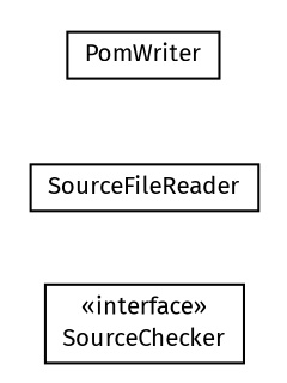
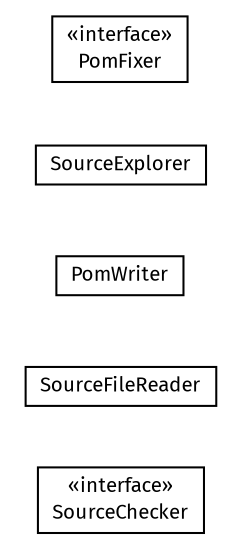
  digraph {
    nodesep=0.25
    ranksep=0.5
    rankdir=LR
    fontname="Fira Sans"
    node [fontcolor=black fontname="Fira Sans" fontsize=10.0 shape=plaintext]
    n1 [label=<<table title="org.universAAL.support.directives.util.SourceChecker" border="0" cellborder="1" cellspacing="0" cellpadding="2" port="p" href="./SourceChecker.html"> 		<tr><td><table border="0" cellspacing="0" cellpadding="1"> <tr><td align="center" balign="center"> &#171;interface&#187; </td></tr> <tr><td align="center" balign="center"> SourceChecker </td></tr> 		</table></td></tr> 		</table>>]
    n2 [label=<<table title="org.universAAL.support.directives.util.SourceFileReader" border="0" cellborder="1" cellspacing="0" cellpadding="2" port="p" href="./SourceFileReader.html"> 		<tr><td><table border="0" cellspacing="0" cellpadding="1"> <tr><td align="center" balign="center"> SourceFileReader </td></tr> 		</table></td></tr> 		</table>>]
    n3 [label=<<table title="org.universAAL.support.directives.util.PomWriter" border="0" cellborder="1" cellspacing="0" cellpadding="2" port="p" href="./PomWriter.html"> 		<tr><td><table border="0" cellspacing="0" cellpadding="1"> <tr><td align="center" balign="center"> PomWriter </td></tr> 		</table></td></tr> 		</table>>]
+   n4 [label=<<table title="org.universAAL.support.directives.util.SourceExplorer" border="0" cellborder="1" cellspacing="0" cellpadding="2" port="p" href="./SourceExplorer.html"> 		<tr><td><table border="0" cellspacing="0" cellpadding="1"> <tr><td align="center" balign="center"> SourceExplorer </td></tr> 		</table></td></tr> 		</table>>]
+   n5 [label=<<table title="org.universAAL.support.directives.util.PomFixer" border="0" cellborder="1" cellspacing="0" cellpadding="2" port="p" href="./PomFixer.html"> 		<tr><td><table border="0" cellspacing="0" cellpadding="1"> <tr><td align="center" balign="center"> &#171;interface&#187; </td></tr> <tr><td align="center" balign="center"> PomFixer </td></tr> 		</table></td></tr> 		</table>>]
  }
